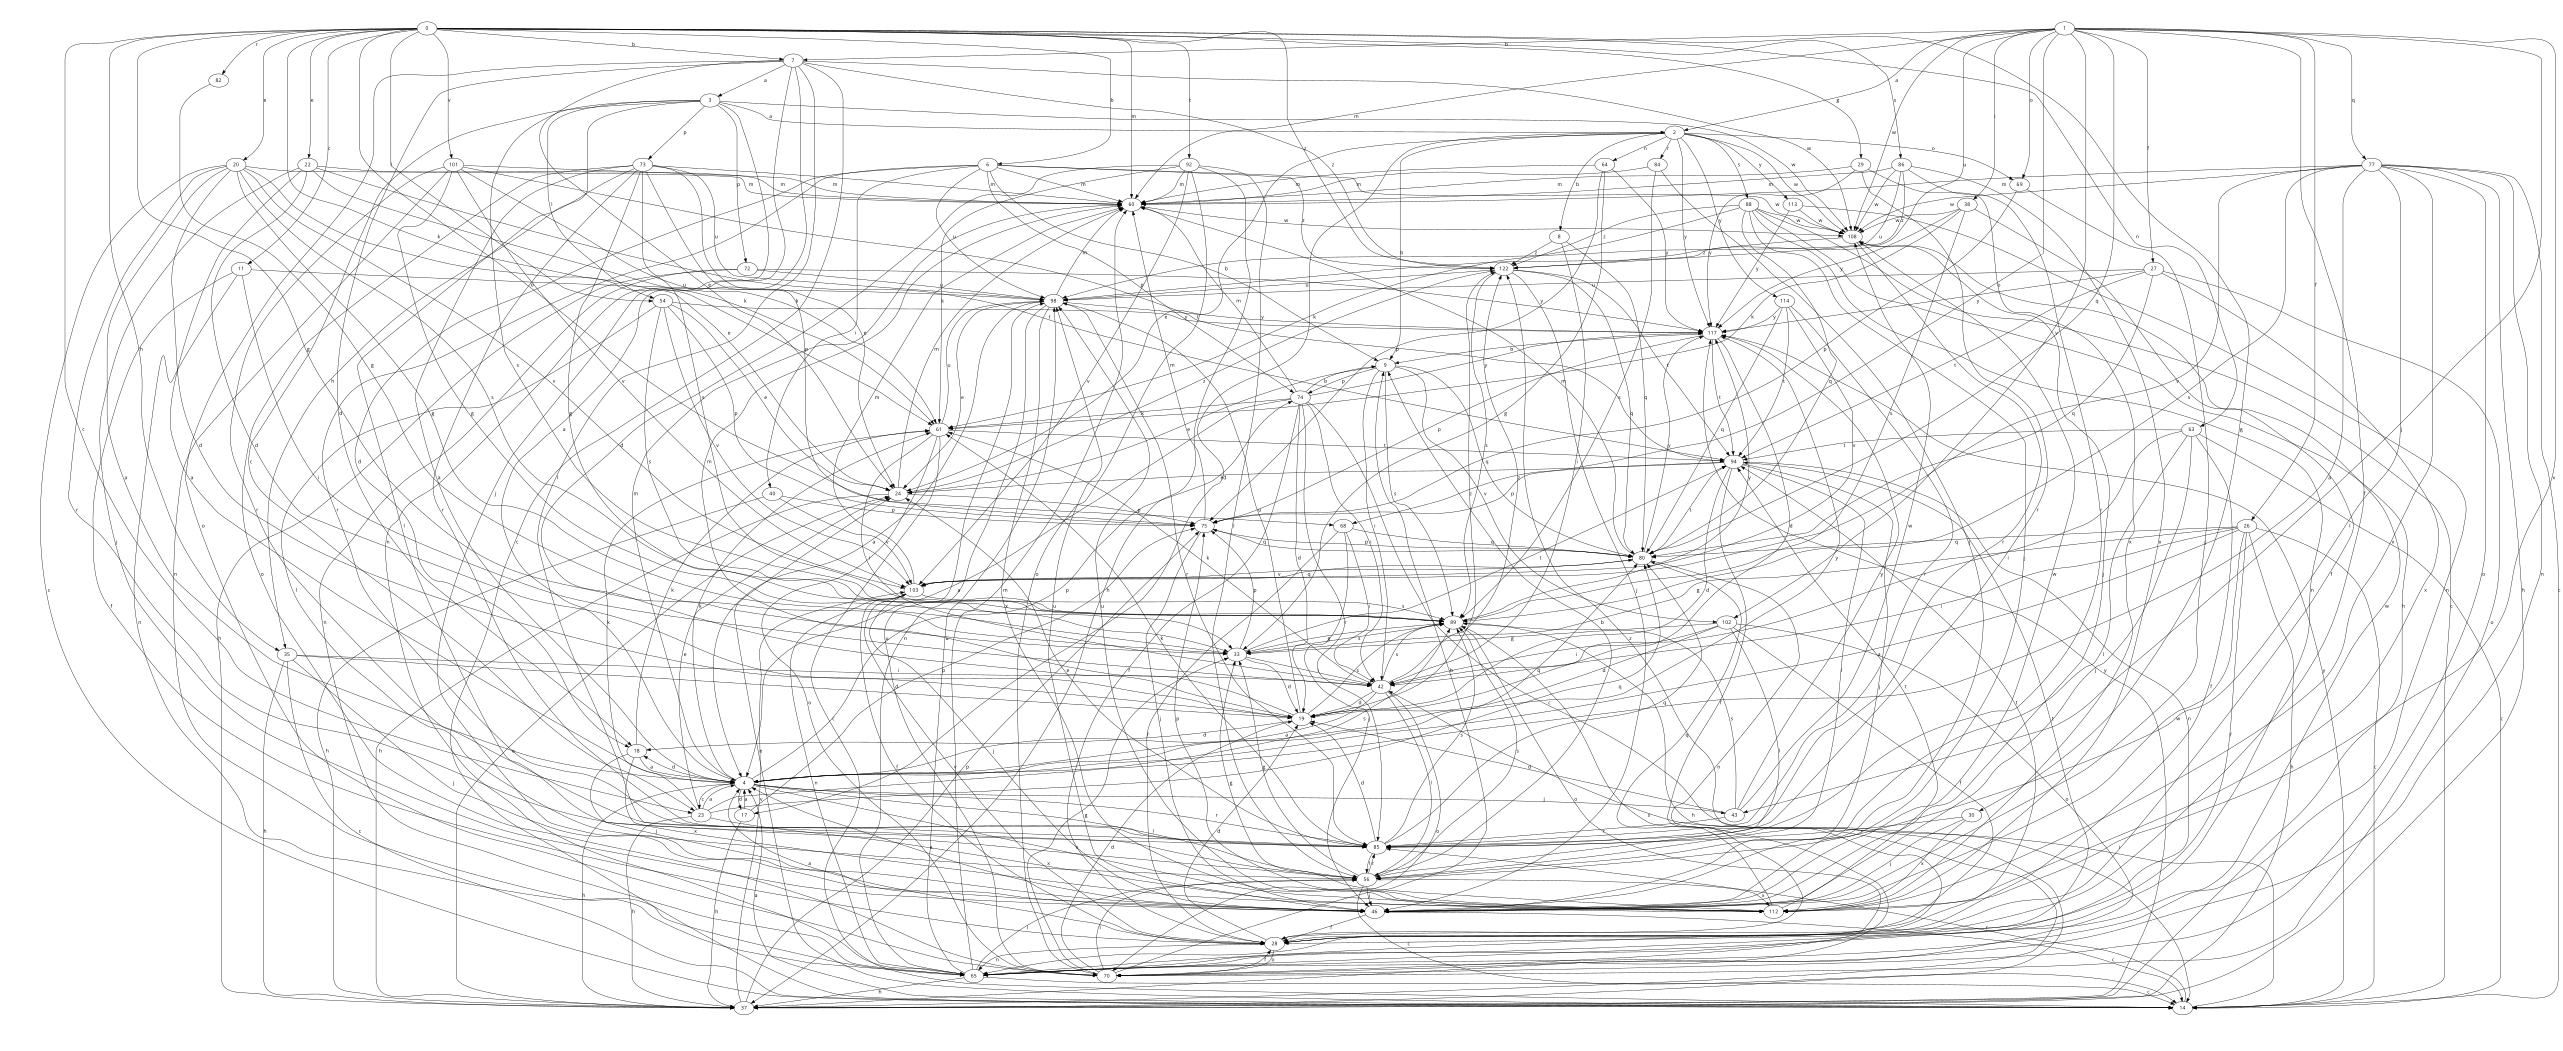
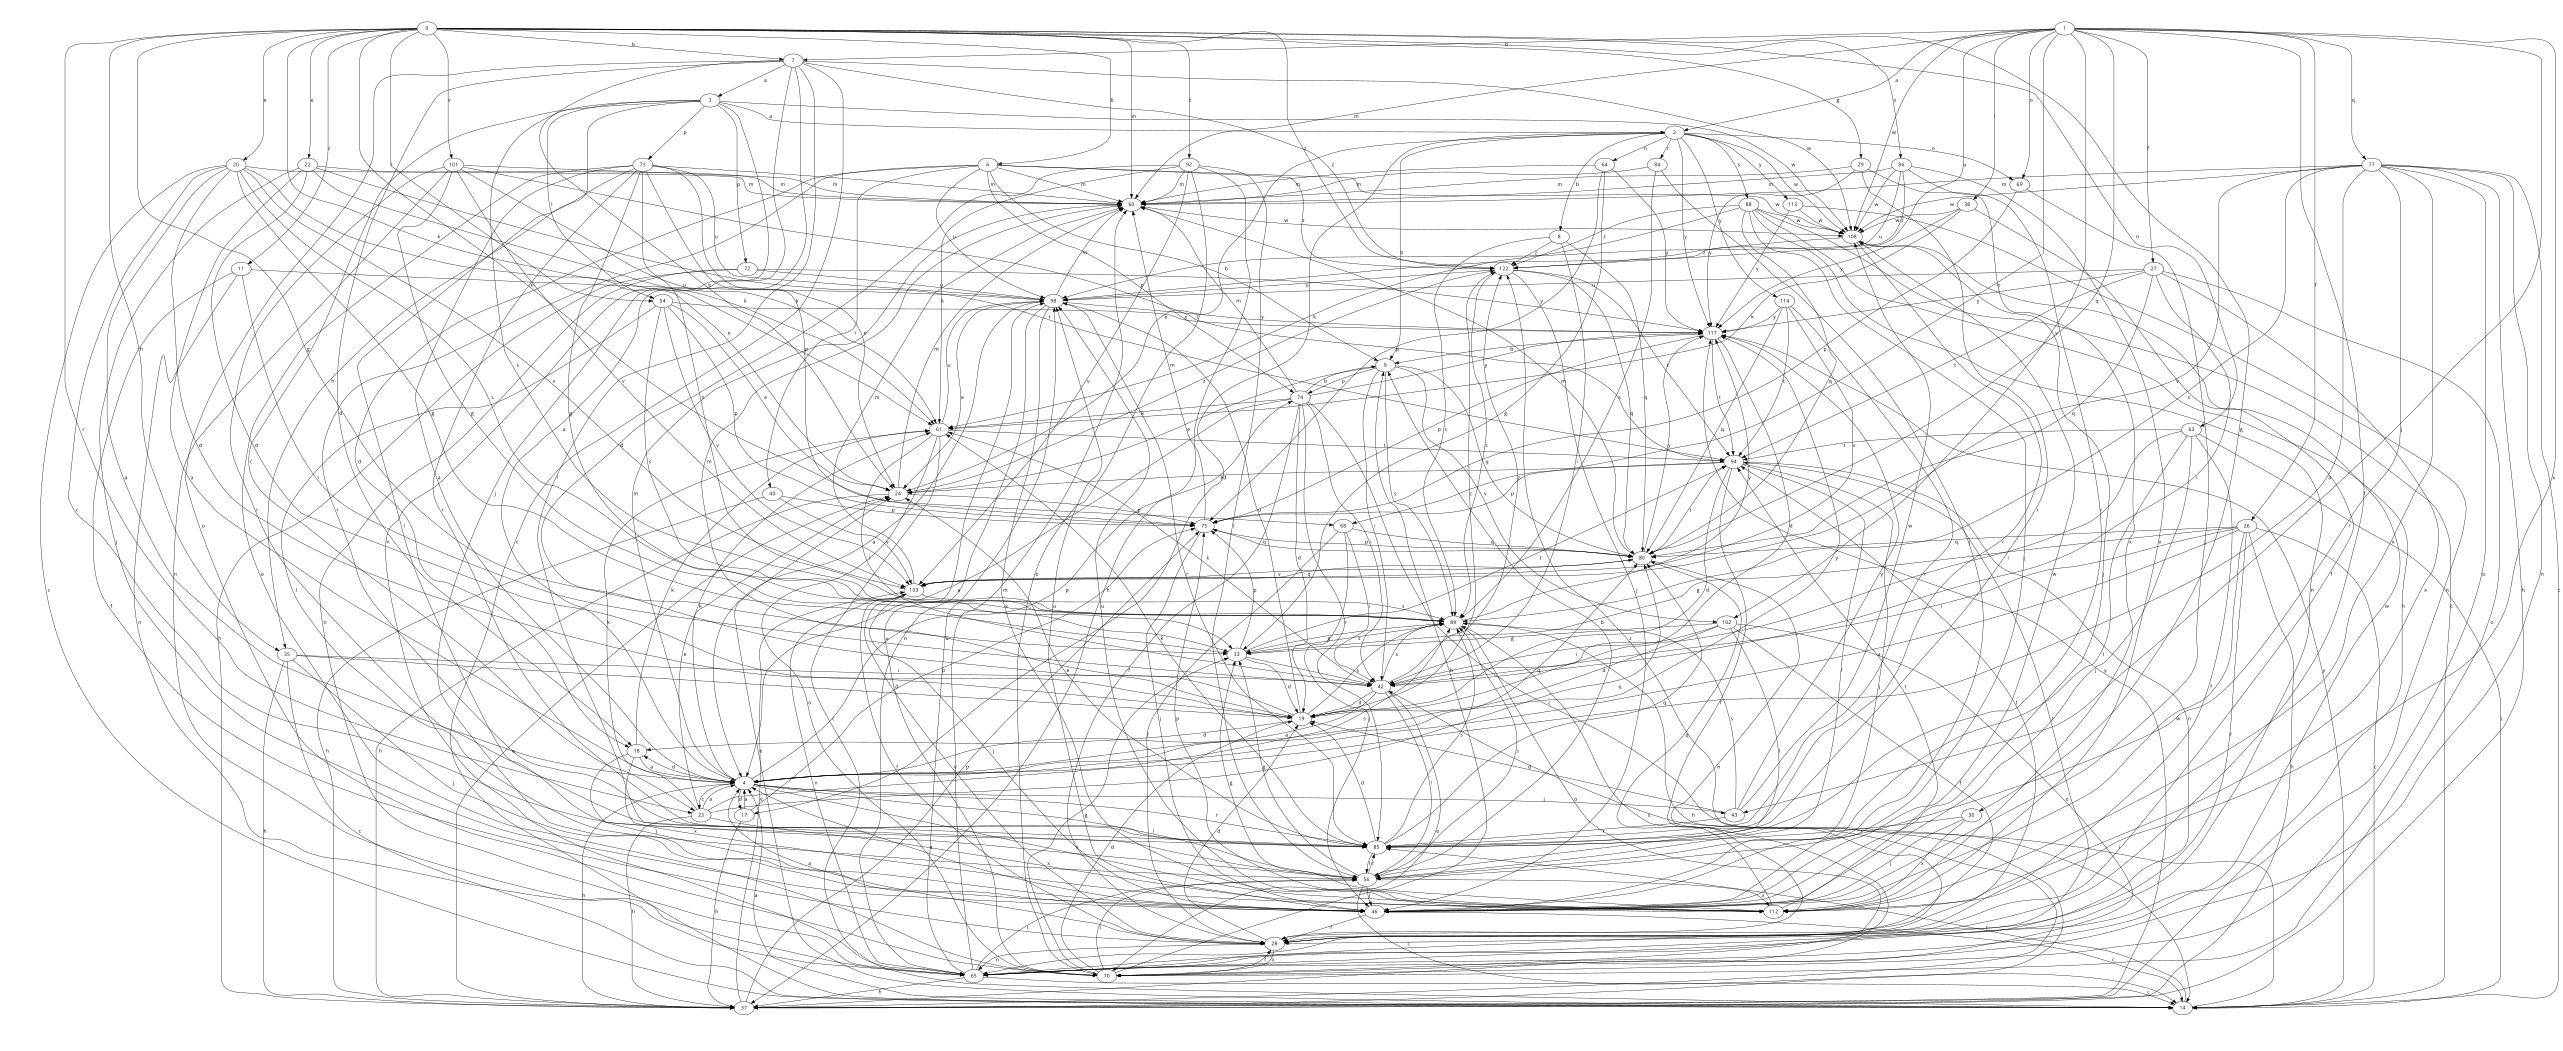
  strict digraph {
    fontname="Open Sans"
    node [fontname="Open Sans"]
    edge [fontname="Open Sans"]
    0
    6
    7
    11
    n5 [label=23]
    20
    22
    29
    30
    33
    35
    n12 [label=61]
    54
    60
    63
    68
-   82
    86
    92
    101
    122
    98
    108
    9
    18
    74
    85
    40
    24
    3
    4
    56
    14
    46
    70
    28
    65
    42
    80
    112
    89
    37
    19
    103
    94
    117
    75
    1
    2
    26
    27
    38
    43
    69
    77
    102
    8
    17
    64
    84
    88
    113
    114
    72
    73
    0 -> 6 [label=b]
    0 -> 7 [label=b]
    0 -> 11 [label=c]
    0 -> n5 [label=c]
    0 -> 20 [label=e]
    0 -> 22 [label=e]
    0 -> 29 [label=g]
    0 -> 30 [label=g]
    0 -> 33 [label=g]
    0 -> 35 [label=h]
    0 -> n12 [label=k]
    0 -> 54 [label=l]
    0 -> 60 [label=m]
    0 -> 63 [label=n]
    0 -> 68 [label=o]
-   0 -> 82 [label=r]
    0 -> 86 [label=s]
    0 -> 92 [label=t]
    0 -> 101 [label=v]
    0 -> 122 [label=z]
    6 -> 60 [label=m]
    6 -> 122 [label=z]
    6 -> 98 [label=u]
    6 -> 108 [label=w]
    6 -> 9 [label=b]
    6 -> 18 [label=d]
    6 -> 74 [label=p]
    6 -> 85 [label=r]
    6 -> 40 [label=i]
    7 -> 122 [label=z]
    7 -> 108 [label=w]
    7 -> 18 [label=d]
    7 -> 24 [label=e]
    7 -> 3 [label=a]
    7 -> 4 [label=a]
    7 -> 56 [label=l]
    7 -> 14 [label=c]
    7 -> 46 [label=j]
    7 -> 70 [label=o]
    11 -> 98 [label=u]
    11 -> 28 [label=f]
    11 -> 65 [label=n]
    11 -> 42 [label=i]
    n5 -> n12 [label=k]
    n5 -> 24 [label=e]
    n5 -> 4 [label=a]
    n5 -> 80 [label=q]
    n5 -> 112 [label=x]
    n5 -> 89 [label=s]
    n5 -> 37 [label=h]
    20 -> 33 [label=g]
    20 -> 60 [label=m]
    20 -> 85 [label=r]
    20 -> 24 [label=e]
    20 -> 4 [label=a]
    20 -> 14 [label=c]
    20 -> 89 [label=s]
    20 -> 19 [label=d]
    20 -> 103 [label=v]
    22 -> n12 [label=k]
    22 -> 60 [label=m]
    22 -> 4 [label=a]
    22 -> 46 [label=j]
    22 -> 19 [label=d]
    22 -> 94 [label=t]
    29 -> 60 [label=m]
    29 -> 85 [label=r]
    29 -> 112 [label=x]
    29 -> 117 [label=y]
    30 -> 85 [label=r]
    30 -> 46 [label=j]
    30 -> 112 [label=x]
    33 -> 42 [label=i]
    33 -> 89 [label=s]
    33 -> 19 [label=d]
    33 -> 94 [label=t]
    33 -> 75 [label=p]
    35 -> 14 [label=c]
    35 -> 46 [label=j]
    35 -> 42 [label=i]
    35 -> 37 [label=h]
    35 -> 19 [label=d]
    n12 -> 98 [label=u]
    n12 -> 14 [label=c]
    n12 -> 70 [label=o]
    n12 -> 42 [label=i]
    n12 -> 94 [label=t]
    54 -> 24 [label=e]
    54 -> 56 [label=l]
    54 -> 89 [label=s]
    54 -> 103 [label=v]
    54 -> 117 [label=y]
    54 -> 75 [label=p]
    60 -> 108 [label=w]
    63 -> 56 [label=l]
    63 -> 14 [label=c]
    63 -> 46 [label=j]
    63 -> 28 [label=f]
    63 -> 42 [label=i]
    63 -> 94 [label=t]
    68 -> 46 [label=j]
    68 -> 28 [label=f]
    68 -> 42 [label=i]
    68 -> 80 [label=q]
-   82 -> 33 [label=g]
    86 -> 60 [label=m]
    86 -> 122 [label=z]
    86 -> 98 [label=u]
    86 -> 108 [label=w]
    86 -> 85 [label=r]
    86 -> 112 [label=x]
    92 -> n12 [label=k]
    92 -> 60 [label=m]
    92 -> 56 [label=l]
    92 -> 70 [label=o]
    92 -> 37 [label=h]
    92 -> 19 [label=d]
    92 -> 103 [label=v]
    101 -> 33 [label=g]
    101 -> n12 [label=k]
    101 -> 60 [label=m]
    101 -> 85 [label=r]
    101 -> 65 [label=n]
    101 -> 103 [label=v]
    101 -> 94 [label=t]
    122 -> 98 [label=u]
    122 -> 46 [label=j]
    122 -> 80 [label=q]
    122 -> 89 [label=s]
    122 -> 94 [label=t]
    98 -> 60 [label=m]
    98 -> 85 [label=r]
    98 -> 24 [label=e]
    98 -> 4 [label=a]
    98 -> 65 [label=n]
    98 -> 112 [label=x]
    98 -> 117 [label=y]
    108 -> 122 [label=z]
    108 -> 85 [label=r]
    108 -> 46 [label=j]
    9 -> 74 [label=p]
    9 -> 24 [label=e]
    9 -> 42 [label=i]
    9 -> 80 [label=q]
    9 -> 89 [label=s]
    9 -> 102 [label=v]
    18 -> n12 [label=k]
    18 -> 4 [label=a]
    18 -> 46 [label=j]
    18 -> 112 [label=x]
    74 -> n12 [label=k]
    74 -> 60 [label=m]
    74 -> 9 [label=b]
    74 -> 85 [label=r]
    74 -> 4 [label=a]
    74 -> 14 [label=c]
    74 -> 28 [label=f]
    74 -> 42 [label=i]
    74 -> 19 [label=d]
    74 -> 117 [label=y]
    85 -> n12 [label=k]
    85 -> 24 [label=e]
    85 -> 56 [label=l]
    85 -> 80 [label=q]
    85 -> 89 [label=s]
    85 -> 19 [label=d]
    40 -> 37 [label=h]
    40 -> 103 [label=v]
    40 -> 75 [label=p]
    24 -> 60 [label=m]
    24 -> 122 [label=z]
    24 -> 37 [label=h]
    24 -> 75 [label=p]
    3 -> n5 [label=c]
    3 -> 35 [label=h]
    3 -> 54 [label=l]
    3 -> 108 [label=w]
    3 -> 65 [label=n]
    3 -> 89 [label=s]
    3 -> 2 [label=a]
    3 -> 72 [label=p]
    3 -> 73 [label=p]
    4 -> n5 [label=c]
    4 -> n12 [label=k]
    4 -> 60 [label=m]
    4 -> 18 [label=d]
    4 -> 74 [label=p]
    4 -> 85 [label=r]
    4 -> 56 [label=l]
    4 -> 80 [label=q]
    4 -> 112 [label=x]
    4 -> 37 [label=h]
    4 -> 117 [label=y]
    4 -> 43 [label=j]
    4 -> 17 [label=d]
    56 -> 33 [label=g]
    56 -> 9 [label=b]
    56 -> 85 [label=r]
    56 -> 14 [label=c]
    56 -> 46 [label=j]
    56 -> 112 [label=x]
    56 -> 89 [label=s]
    14 -> 85 [label=r]
    14 -> 24 [label=e]
    14 -> 4 [label=a]
    14 -> 42 [label=i]
    14 -> 117 [label=y]
    46 -> 98 [label=u]
    46 -> 108 [label=w]
    46 -> 4 [label=a]
    46 -> 14 [label=c]
    46 -> 28 [label=f]
    70 -> 33 [label=g]
    70 -> 98 [label=u]
    70 -> 9 [label=b]
    70 -> 56 [label=l]
    70 -> 28 [label=f]
    70 -> 19 [label=d]
    28 -> 4 [label=a]
    28 -> 70 [label=o]
    28 -> 65 [label=n]
    28 -> 19 [label=d]
    28 -> 103 [label=v]
    28 -> 94 [label=t]
    65 -> 60 [label=m]
    65 -> 98 [label=u]
    65 -> 108 [label=w]
    65 -> 56 [label=l]
    65 -> 14 [label=c]
    65 -> 37 [label=h]
    65 -> 94 [label=t]
    42 -> n12 [label=k]
    42 -> 122 [label=z]
    42 -> 4 [label=a]
    42 -> 56 [label=l]
    42 -> 70 [label=o]
    42 -> 89 [label=s]
    42 -> 19 [label=d]
    80 -> 60 [label=m]
    80 -> 65 [label=n]
    80 -> 103 [label=v]
    80 -> 94 [label=t]
    80 -> 117 [label=y]
    80 -> 75 [label=p]
    112 -> 33 [label=g]
    112 -> 98 [label=u]
    112 -> 80 [label=q]
    112 -> 94 [label=t]
    112 -> 75 [label=p]
    89 -> 33 [label=g]
    89 -> 70 [label=o]
    89 -> 37 [label=h]
    89 -> 117 [label=y]
    37 -> 122 [label=z]
    37 -> 24 [label=e]
    37 -> 89 [label=s]
    37 -> 103 [label=v]
    37 -> 117 [label=y]
    37 -> 75 [label=p]
    19 -> 60 [label=m]
    19 -> 122 [label=z]
    19 -> 98 [label=u]
    19 -> 18 [label=d]
    19 -> 89 [label=s]
    103 -> 60 [label=m]
    103 -> 46 [label=j]
    103 -> 28 [label=f]
    103 -> 65 [label=n]
    103 -> 80 [label=q]
    103 -> 89 [label=s]
    94 -> 24 [label=e]
    94 -> 56 [label=l]
    94 -> 46 [label=j]
    94 -> 28 [label=f]
    94 -> 65 [label=n]
    94 -> 19 [label=d]
    94 -> 75 [label=p]
    117 -> 9 [label=b]
    117 -> 19 [label=d]
    117 -> 94 [label=t]
    117 -> 75 [label=p]
    75 -> 60 [label=m]
    75 -> 46 [label=j]
    75 -> 80 [label=q]
    1 -> 7 [label=b]
    1 -> 60 [label=m]
    1 -> 68 [label=o]
    1 -> 98 [label=u]
    1 -> 108 [label=w]
    1 -> 28 [label=f]
    1 -> 80 [label=q]
    1 -> 112 [label=x]
    1 -> 2 [label=a]
    1 -> 26 [label=f]
    1 -> 27 [label=f]
    1 -> 38 [label=i]
    1 -> 43 [label=j]
    1 -> 69 [label=o]
    1 -> 77 [label=q]
    1 -> 102 [label=v]
    2 -> 108 [label=w]
    2 -> 9 [label=b]
    2 -> 24 [label=e]
    2 -> 117 [label=y]
    2 -> 69 [label=o]
    2 -> 8 [label=b]
    2 -> 17 [label=d]
    2 -> 64 [label=n]
    2 -> 84 [label=r]
    2 -> 88 [label=s]
    2 -> 113 [label=y]
    2 -> 114 [label=y]
    26 -> 33 [label=g]
    26 -> 4 [label=a]
    26 -> 14 [label=c]
    26 -> 46 [label=w]
    26 -> 28 [label=f]
    26 -> 42 [label=i]
    26 -> 80 [label=q]
    26 -> 37 [label=h]
    27 -> 98 [label=u]
    27 -> 70 [label=o]
+   27 -> 42 [label=i]
    27 -> 80 [label=q]
    27 -> 112 [label=x]
    27 -> 94 [label=t]
    27 -> 117 [label=y]
    38 -> n12 [label=k]
    38 -> 108 [label=w]
    38 -> 28 [label=f]
-   38 -> 89 [label=s]
+   8 -> 89 [label=s]
    38 -> 117 [label=y]
    43 -> 108 [label=w]
    43 -> 85 [label=r]
    43 -> 89 [label=s]
    43 -> 19 [label=d]
    43 -> 117 [label=y]
    69 -> 46 [label=j]
    69 -> 75 [label=p]
    77 -> 60 [label=m]
    77 -> 108 [label=w]
    77 -> 4 [label=a]
    77 -> 56 [label=l]
    77 -> 14 [label=c]
    77 -> 70 [label=o]
    77 -> 65 [label=n]
    77 -> 112 [label=x]
    77 -> 89 [label=s]
    77 -> 37 [label=h]
    77 -> 103 [label=v]
    102 -> 33 [label=g]
    102 -> 56 [label=l]
    102 -> 70 [label=o]
    102 -> 28 [label=f]
    102 -> 42 [label=i]
    102 -> 19 [label=d]
    8 -> 122 [label=z]
    8 -> 42 [label=i]
    8 -> 80 [label=q]
    17 -> 4 [label=a]
    17 -> 37 [label=h]
    17 -> 75 [label=p]
    64 -> 33 [label=g]
    64 -> 60 [label=m]
    64 -> 117 [label=y]
    64 -> 75 [label=p]
    84 -> 60 [label=m]
    84 -> 46 [label=j]
    84 -> 89 [label=s]
    88 -> n12 [label=k]
    88 -> 122 [label=z]
    88 -> 108 [label=w]
    88 -> 14 [label=c]
    88 -> 46 [label=j]
    88 -> 65 [label=n]
    88 -> 80 [label=q]
    88 -> 37 [label=h]
    113 -> 108 [label=w]
    113 -> 65 [label=n]
    113 -> 117 [label=y]
    114 -> 85 [label=r]
    114 -> 80 [label=q]
    114 -> 103 [label=v]
    114 -> 94 [label=t]
    114 -> 117 [label=y]
    72 -> 98 [label=u]
    72 -> 65 [label=n]
    72 -> 37 [label=h]
    72 -> 117 [label=y]
    73 -> 33 [label=g]
    73 -> 60 [label=m]
    73 -> 98 [label=u]
    73 -> 85 [label=r]
    73 -> 24 [label=e]
    73 -> 4 [label=a]
    73 -> 56 [label=l]
    73 -> 70 [label=o]
    73 -> 89 [label=s]
    73 -> 75 [label=p]
  }
